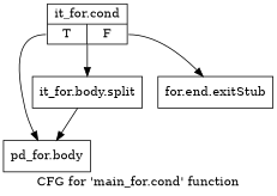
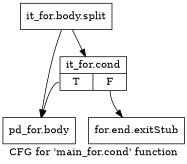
  digraph {
    label="CFG for 'main_for.cond' function"
    node [shape=record]
    n1 [label="{it_for.cond|{<s0>T|<s1>F}}"]
    n2 [label="{for.end.exitStub}"]
    n3 [label="{pd_for.body}"]
    n4 [label="{it_for.body.split}"]
    n1 -> n2 [tailport=s1]
    n1 -> n3 [tailport=s0]
-   n1 -> n4
+   n4 -> n1
    n4 -> n3
  }
